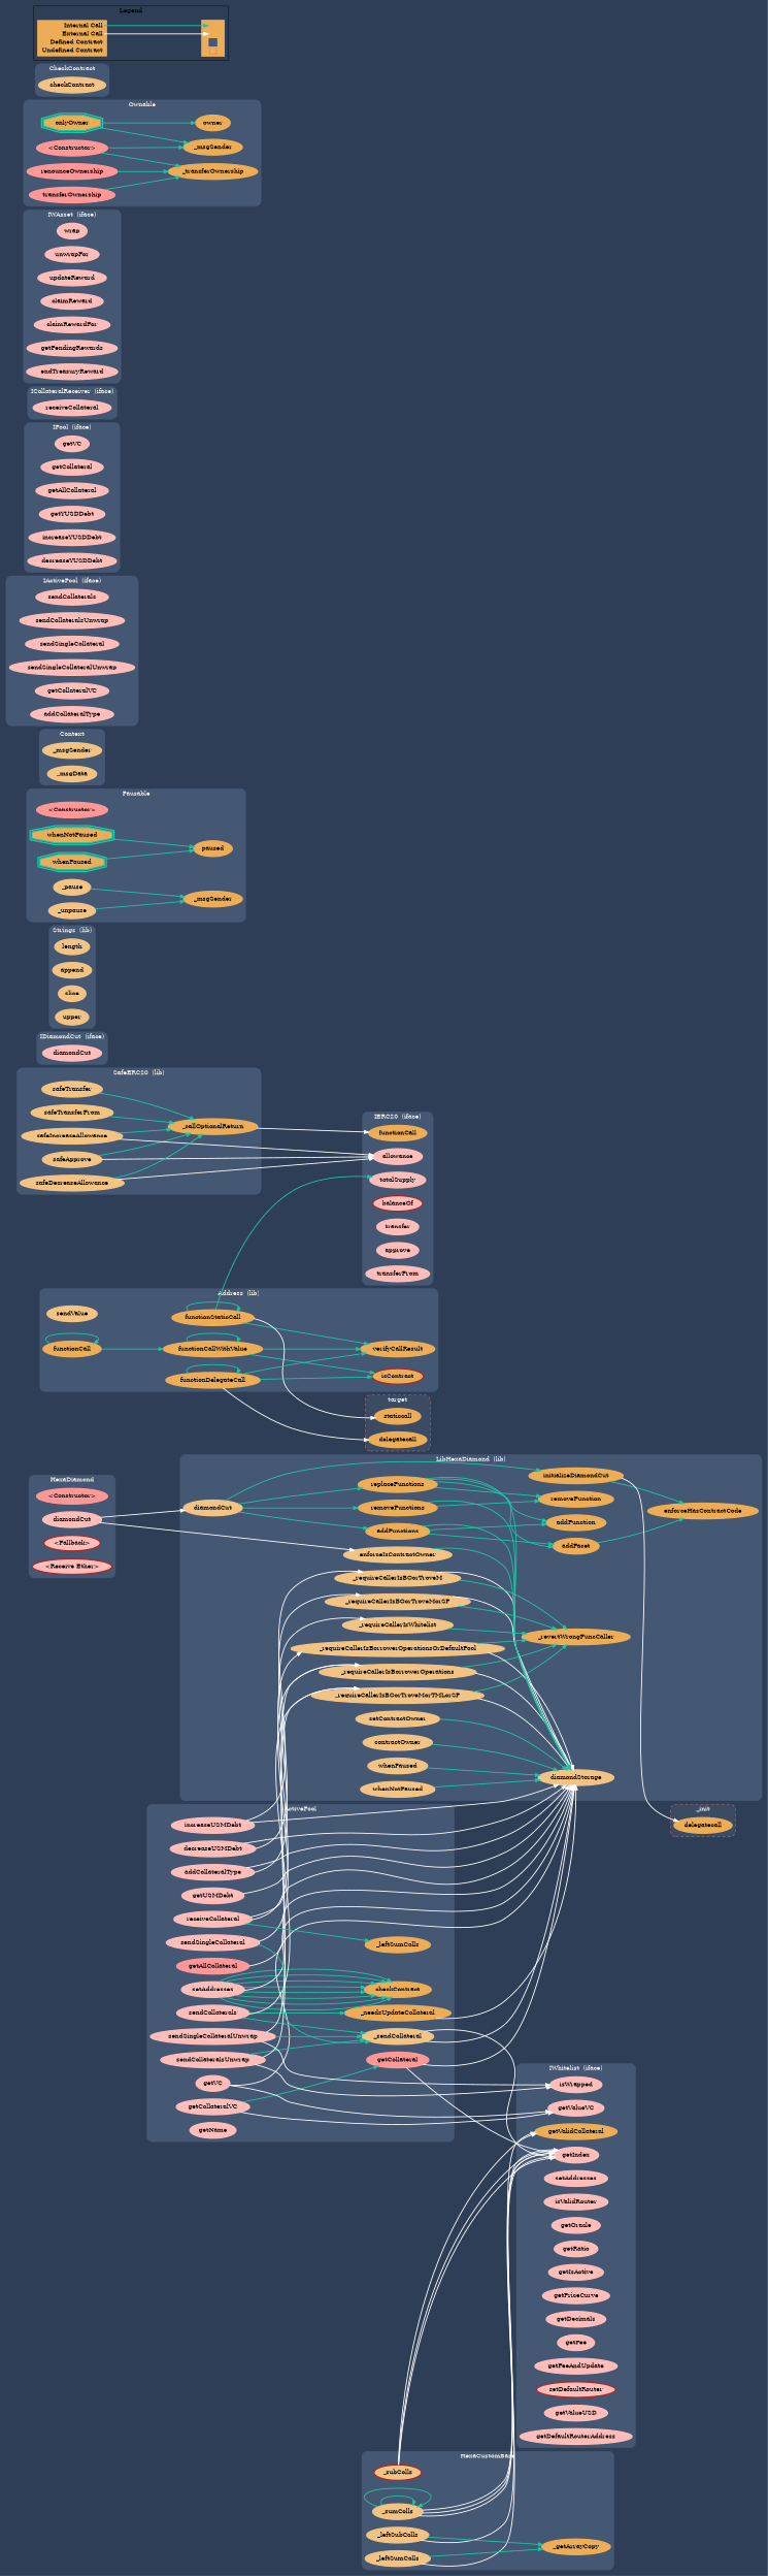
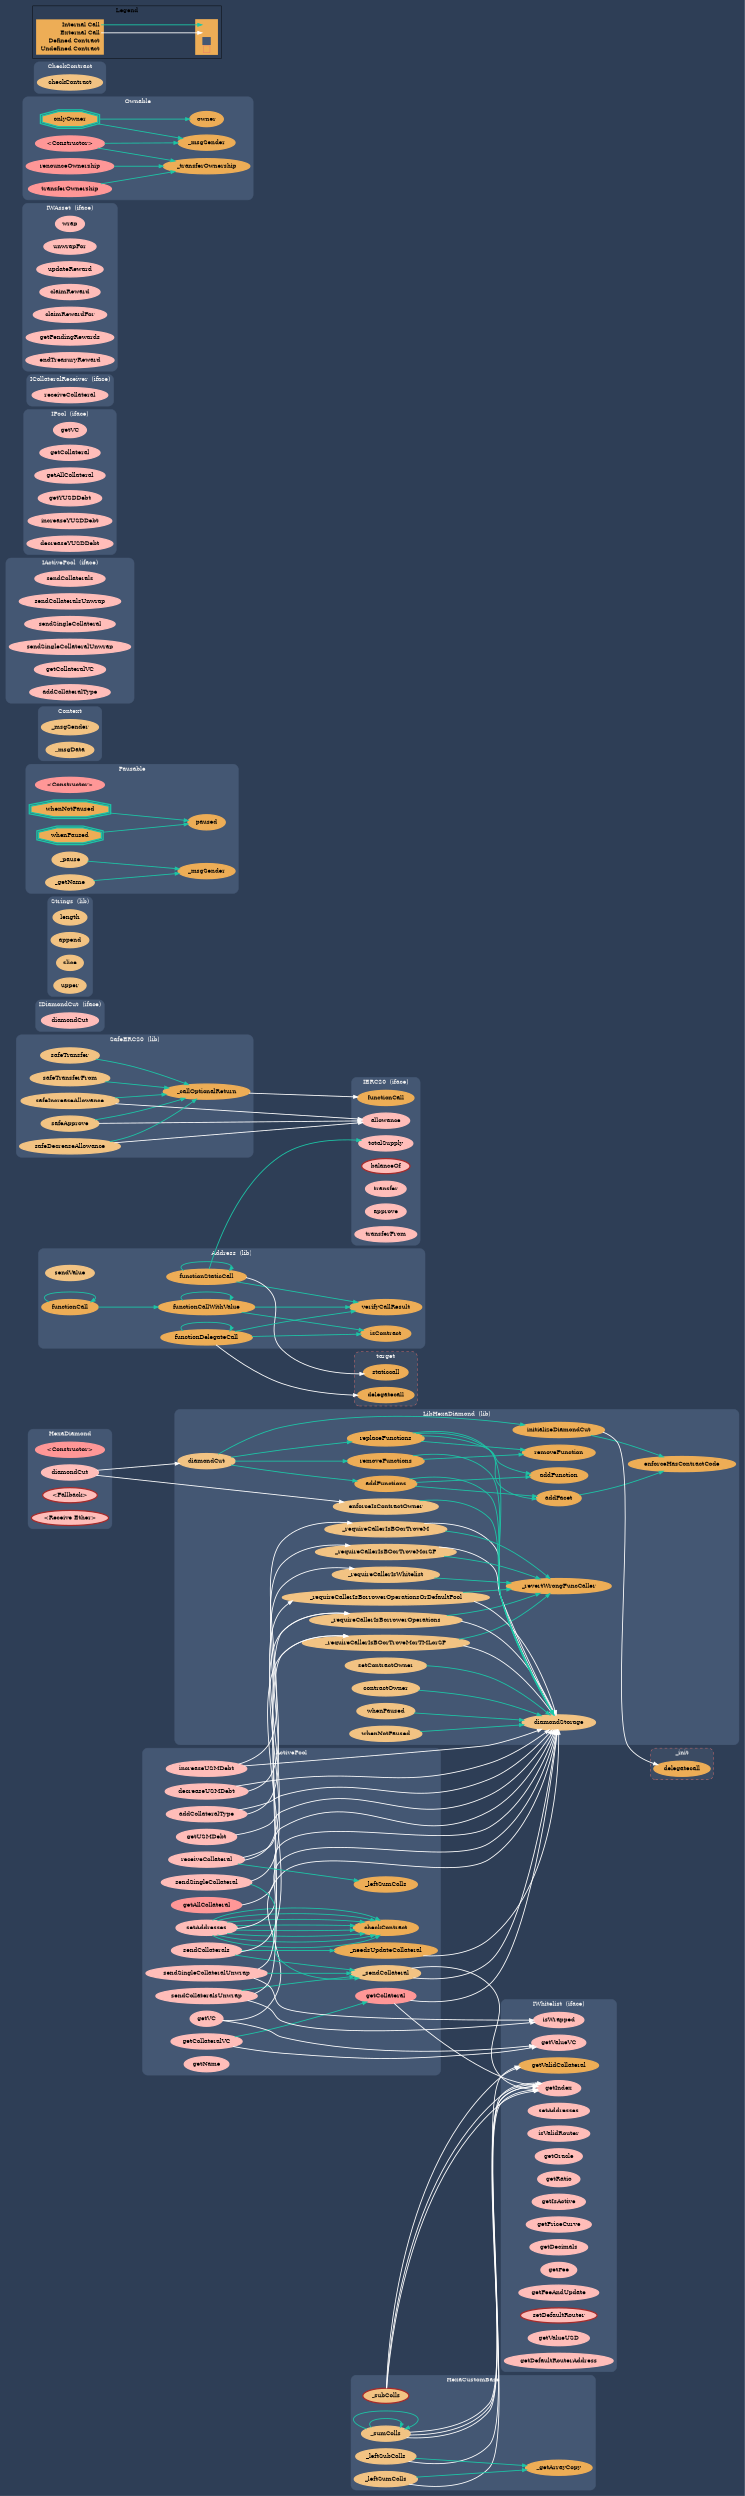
  digraph {
    bgcolor="#2e3e56"
    compound=true
    rankdir=LR
    node [color="#ffbdb9" fillcolor="#ffbdb9" penwidth=3 style=filled]
    edge [color="#1bc6a6" fontname="helvetica Neue Ultra Light" penwidth=2]
    n1 [label=setAddresses]
    n2 [color="#FF9797" fillcolor="#FF9797" label=getCollateral]
    n3 [color="#FF9797" fillcolor="#FF9797" label=getAllCollateral]
    n4 [label=getCollateralVC]
    n5 [label=getVC]
    n6 [label=getUSMDebt]
    n7 [color="#f2c383" fillcolor="#f2c383" label=_sendCollateral]
    n8 [label=sendCollaterals]
    n9 [label=sendCollateralsUnwrap]
    n10 [label=sendSingleCollateral]
    n11 [label=sendSingleCollateralUnwrap]
    n12 [color="#edad56" fillcolor="#edad56" label=_needsUpdateCollateral]
    n13 [label=increaseUSMDebt]
    n14 [label=decreaseUSMDebt]
    n15 [label=receiveCollateral]
    n16 [label=addCollateralType]
    n17 [label=getName]
    n18 [color="#edad56" fillcolor="#edad56" label=checkContract]
    n19 [color="#edad56" fillcolor="#edad56" label=_leftSumColls]
    n20 [color="#f2c383" fillcolor="#f2c383" label=safeTransfer]
    n21 [color="#f2c383" fillcolor="#f2c383" label=safeTransferFrom]
    n22 [color="#f2c383" fillcolor="#f2c383" label=safeApprove]
    n23 [color="#f2c383" fillcolor="#f2c383" label=safeIncreaseAllowance]
    n24 [color="#f2c383" fillcolor="#f2c383" label=safeDecreaseAllowance]
    n25 [color="#edad56" fillcolor="#edad56" label=_callOptionalReturn]
    n26 [label=allowance]
    n27 [color="#edad56" fillcolor="#edad56" label=functionCall]
    n28 [label=totalSupply]
    n29 [color=brown label=balanceOf]
    n30 [label=transfer]
    n31 [label=approve]
    n32 [label=transferFrom]
-   n33 [color=brown fillcolor="#edad56" label=isContract]
+   n33 [color="#edad56" fillcolor="#edad56" label=isContract]
    n34 [color="#f2c383" fillcolor="#f2c383" label=sendValue]
    n35 [color="#edad56" fillcolor="#edad56" label=functionCall]
    n36 [color="#edad56" fillcolor="#edad56" label=functionCallWithValue]
    n37 [color="#edad56" fillcolor="#edad56" label=functionStaticCall]
    n38 [color="#edad56" fillcolor="#edad56" label=functionDelegateCall]
    n39 [color="#edad56" fillcolor="#edad56" label=verifyCallResult]
    n40 [color="#f2c383" fillcolor="#f2c383" label=diamondStorage]
    n41 [color="#f2c383" fillcolor="#f2c383" label=_requireCallerIsBOorTroveMorTMLorSP]
    n42 [color="#f2c383" fillcolor="#f2c383" label=_requireCallerIsBorrowerOperations]
    n43 [color="#f2c383" fillcolor="#f2c383" label=_requireCallerIsBOorTroveM]
    n44 [color="#f2c383" fillcolor="#f2c383" label=_requireCallerIsBOorTroveMorSP]
    n45 [color="#f2c383" fillcolor="#f2c383" label=_requireCallerIsBorrowerOperationsOrDefaultPool]
    n46 [color="#f2c383" fillcolor="#f2c383" label=_requireCallerIsWhitelist]
    n47 [color="#f2c383" fillcolor="#f2c383" label=setContractOwner]
    n48 [color="#f2c383" fillcolor="#f2c383" label=contractOwner]
    n49 [color="#f2c383" fillcolor="#f2c383" label=enforceIsContractOwner]
    n50 [color="#f2c383" fillcolor="#f2c383" label=whenPaused]
    n51 [color="#f2c383" fillcolor="#f2c383" label=whenNotPaused]
    n52 [color="#f2c383" fillcolor="#f2c383" label=diamondCut]
    n53 [color="#edad56" fillcolor="#edad56" label=addFunctions]
    n54 [color="#edad56" fillcolor="#edad56" label=replaceFunctions]
    n55 [color="#edad56" fillcolor="#edad56" label=removeFunctions]
    n56 [color="#edad56" fillcolor="#edad56" label=addFacet]
    n57 [color="#edad56" fillcolor="#edad56" label=addFunction]
    n58 [color="#edad56" fillcolor="#edad56" label=removeFunction]
    n59 [color="#edad56" fillcolor="#edad56" label=initializeDiamondCut]
    n60 [color="#edad56" fillcolor="#edad56" label=enforceHasContractCode]
    n61 [color="#edad56" fillcolor="#edad56" label=_revertWrongFuncCaller]
    n62 [label=diamondCut]
    n63 [color="#FF9797" fillcolor="#FF9797" label="<Constructor>"]
    n64 [label=diamondCut]
    n65 [color=brown label="<Fallback>"]
    n66 [color=brown label="<Receive Ether>"]
    n67 [color="#f2c383" fillcolor="#f2c383" label=length]
    n68 [color="#f2c383" fillcolor="#f2c383" label=append]
    n69 [color="#f2c383" fillcolor="#f2c383" label=slice]
    n70 [color="#f2c383" fillcolor="#f2c383" label=upper]
    n71 [color="#FF9797" fillcolor="#FF9797" label="<Constructor>"]
    n72 [color="#edad56" fillcolor="#edad56" label=paused]
    n73 [color="#1bc6a6" fillcolor="#edad56" label=whenNotPaused shape=doubleoctagon]
    n74 [color="#1bc6a6" fillcolor="#edad56" label=whenPaused shape=doubleoctagon]
    n75 [color="#f2c383" fillcolor="#f2c383" label=_pause]
-   n76 [color="#f2c383" fillcolor="#f2c383" label=_unpause]
+   n76 [color="#f2c383" fillcolor="#f2c383" label=_getName]
    n77 [color="#edad56" fillcolor="#edad56" label=_msgSender]
    n78 [color="#f2c383" fillcolor="#f2c383" label=_msgSender]
    n79 [color="#f2c383" fillcolor="#f2c383" label=_msgData]
    n80 [label=sendCollaterals]
    n81 [label=sendCollateralsUnwrap]
    n82 [label=sendSingleCollateral]
    n83 [label=sendSingleCollateralUnwrap]
    n84 [label=getCollateralVC]
    n85 [label=addCollateralType]
    n86 [label=getVC]
    n87 [label=getCollateral]
    n88 [label=getAllCollateral]
    n89 [label=getYUSDDebt]
    n90 [label=increaseYUSDDebt]
    n91 [label=decreaseYUSDDebt]
    n92 [label=receiveCollateral]
    n93 [label=getIndex]
    n94 [label=getValueVC]
    n95 [label=isWrapped]
    n96 [color="#edad56" fillcolor="#edad56" label=getValidCollateral]
    n97 [label=setAddresses]
    n98 [label=isValidRouter]
    n99 [label=getOracle]
    n100 [label=getRatio]
    n101 [label=getIsActive]
    n102 [label=getPriceCurve]
    n103 [label=getDecimals]
    n104 [label=getFee]
    n105 [label=getFeeAndUpdate]
    n106 [color=brown label=setDefaultRouter]
    n107 [label=getValueUSD]
    n108 [label=getDefaultRouterAddress]
    n109 [label=wrap]
    n110 [label=unwrapFor]
    n111 [label=updateReward]
    n112 [label=claimReward]
    n113 [label=claimRewardFor]
    n114 [label=getPendingRewards]
    n115 [label=endTreasuryReward]
    n116 [color="#FF9797" fillcolor="#FF9797" label="<Constructor>"]
    n117 [color="#edad56" fillcolor="#edad56" label=owner]
    n118 [color="#1bc6a6" fillcolor="#edad56" label=onlyOwner shape=doubleoctagon]
    n119 [color="#FF9797" fillcolor="#FF9797" label=renounceOwnership]
    n120 [color="#FF9797" fillcolor="#FF9797" label=transferOwnership]
    n121 [color="#edad56" fillcolor="#edad56" label=_transferOwnership]
    n122 [color="#edad56" fillcolor="#edad56" label=_msgSender]
    n123 [color="#f2c383" fillcolor="#f2c383" label=checkContract]
    n124 [color="#f2c383" fillcolor="#f2c383" label=_sumColls]
    n125 [color="#f2c383" fillcolor="#f2c383" label=_leftSumColls]
    n126 [color="#f2c383" fillcolor="#f2c383" label=_leftSubColls]
    n127 [color=brown fillcolor="#f2c383" label=_subColls]
    n128 [color="#edad56" fillcolor="#edad56" label=_getArrayCopy]
    n129 [color="#edad56" fillcolor="#edad56" label=<<table border="0" cellpadding="2" cellspacing="0" cellborder="0">   <tr><td align="right" port="i1">Internal Call</td></tr>   <tr><td align="right" port="i2">External Call</td></tr>   <tr><td align="right" port="i3">Defined Contract</td></tr>   <tr><td align="right" port="i4">Undefined Contract</td></tr>   </table>> shape=plaintext]
    n130 [color="#edad56" fillcolor="#edad56" label=<<table border="0" cellpadding="2" cellspacing="0" cellborder="0">   <tr><td port="i1">&nbsp;&nbsp;&nbsp;</td></tr>   <tr><td port="i2">&nbsp;&nbsp;&nbsp;</td></tr>   <tr><td port="i3" bgcolor="#445773">&nbsp;&nbsp;&nbsp;</td></tr>   <tr><td port="i4">     <table border="1" cellborder="0" cellspacing="0" cellpadding="7" color="#e8726d">       <tr>        <td></td>       </tr>      </table>   </td></tr>   </table>> shape=plaintext]
    n131 [color="#edad56" fillcolor="#edad56" label=staticcall]
    n132 [color="#edad56" fillcolor="#edad56" label=delegatecall]
    n133 [color="#edad56" fillcolor="#edad56" label=delegatecall]
    subgraph cluster_1 {
      bgcolor="#445773"
      color="#445773"
      fontcolor="#f0f0f0"
      label=ActivePool
      style=rounded
      n1
      n2
      n3
      n4
      n5
      n6
      n7
      n8
      n9
      n10
      n11
      n12
      n13
      n14
      n15
      n16
      n17
      n18
      n19
    }
    subgraph cluster_2 {
      bgcolor="#445773"
      color="#445773"
      fontcolor="#f0f0f0"
      label="SafeERC20  (lib)"
      style=rounded
      n20
      n21
      n22
      n23
      n24
      n25
    }
    subgraph cluster_3 {
      bgcolor="#445773"
      color="#445773"
      fontcolor="#f0f0f0"
      label="IERC20  (iface)"
      style=rounded
      n26
      n27
      n28
      n29
      n30
      n31
      n32
    }
    subgraph cluster_4 {
      bgcolor="#445773"
      color="#445773"
      fontcolor="#f0f0f0"
      label="Address  (lib)"
      style=rounded
      n33
      n34
      n35
      n36
      n37
      n38
      n39
    }
    subgraph cluster_5 {
      bgcolor="#445773"
      color="#445773"
      fontcolor="#f0f0f0"
      label="LibHexaDiamond  (lib)"
      style=rounded
      n40
      n41
      n42
      n43
      n44
      n45
      n46
      n47
      n48
      n49
      n50
      n51
      n52
      n53
      n54
      n55
      n56
      n57
      n58
      n59
      n60
      n61
    }
    subgraph cluster_6 {
      bgcolor="#445773"
      color="#445773"
      fontcolor="#f0f0f0"
      label="IDiamondCut  (iface)"
      style=rounded
      n62
    }
    subgraph cluster_7 {
      bgcolor="#445773"
      color="#445773"
      fontcolor="#f0f0f0"
      label=HexaDiamond
      style=rounded
      n63
      n64
      n65
      n66
    }
    subgraph cluster_8 {
      bgcolor="#445773"
      color="#445773"
      fontcolor="#f0f0f0"
      label="Strings  (lib)"
      style=rounded
      n67
      n68
      n69
      n70
    }
    subgraph cluster_9 {
      bgcolor="#445773"
      color="#445773"
      fontcolor="#f0f0f0"
      label=Pausable
      style=rounded
      n71
      n72
      n73
      n74
      n75
      n76
      n77
    }
    subgraph cluster_10 {
      bgcolor="#445773"
      color="#445773"
      fontcolor="#f0f0f0"
      label=Context
      style=rounded
      n78
      n79
    }
    subgraph cluster_11 {
      bgcolor="#445773"
      color="#445773"
      fontcolor="#f0f0f0"
      label="IActivePool  (iface)"
      style=rounded
      n80
      n81
      n82
      n83
      n84
      n85
    }
    subgraph cluster_12 {
      bgcolor="#445773"
      color="#445773"
      fontcolor="#f0f0f0"
      label="IPool  (iface)"
      style=rounded
      n86
      n87
      n88
      n89
      n90
      n91
    }
    subgraph cluster_13 {
      bgcolor="#445773"
      color="#445773"
      fontcolor="#f0f0f0"
      label="ICollateralReceiver  (iface)"
      style=rounded
      n92
    }
    subgraph cluster_14 {
      bgcolor="#445773"
      color="#445773"
      fontcolor="#f0f0f0"
      label="IWhitelist  (iface)"
      style=rounded
      n93
      n94
      n95
      n96
      n97
      n98
      n99
      n100
      n101
      n102
      n103
      n104
      n105
      n106
      n107
      n108
    }
    subgraph cluster_15 {
      bgcolor="#445773"
      color="#445773"
      fontcolor="#f0f0f0"
      label="IWAsset  (iface)"
      style=rounded
      n109
      n110
      n111
      n112
      n113
      n114
      n115
    }
    subgraph cluster_16 {
      bgcolor="#445773"
      color="#445773"
      fontcolor="#f0f0f0"
      label=Ownable
      style=rounded
      n116
      n117
      n118
      n119
      n120
      n121
      n122
    }
    subgraph cluster_17 {
      bgcolor="#445773"
      color="#445773"
      fontcolor="#f0f0f0"
      label=CheckContract
      style=rounded
      n123
    }
    subgraph cluster_18 {
      bgcolor="#445773"
      color="#445773"
      fontcolor="#f0f0f0"
      label=HexaCustomBase
      style=rounded
      n124
      n125
      n126
      n127
      n128
    }
    subgraph cluster_19 {
      bgcolor="#445773"
      color="#445773"
      fontcolor="#f0f0f0"
      label=BaseMath
      style=rounded
    }
    subgraph cluster_20 {
      label=Legend
      n129
      n130
    }
    subgraph cluster_21 {
      bgcolor="#3b4b63"
      color="#e8726d"
      fontcolor="#f0f0f0"
      label=target
      style="rounded,dashed"
      n131
      n132
    }
    subgraph cluster_22 {
      bgcolor="#3b4b63"
      color="#e8726d"
      fontcolor="#f0f0f0"
      label=_init
      style="rounded,dashed"
      n133
    }
    n1 -> n18
    n1 -> n18
    n1 -> n18
    n1 -> n18
    n1 -> n18
    n1 -> n18
    n1 -> n18
    n1 -> n18
    n1 -> n40 [color=white]
    n2 -> n40 [color=white]
    n2 -> n93 [color=white]
    n3 -> n40 [color=white]
    n4 -> n2
    n4 -> n94 [color=white]
    n5 -> n40 [color=white]
    n5 -> n94 [color=white]
    n6 -> n40 [color=white]
    n7 -> n40 [color=white]
    n7 -> n93 [color=white]
    n8 -> n7
    n8 -> n12
    n8 -> n41 [color=white]
    n9 -> n7
    n9 -> n41 [color=white]
    n9 -> n95 [color=white]
    n10 -> n7
    n10 -> n42 [color=white]
    n11 -> n7
    n11 -> n42 [color=white]
    n11 -> n95 [color=white]
    n12 -> n40 [color=white]
    n13 -> n40 [color=white]
    n13 -> n43 [color=white]
    n14 -> n40 [color=white]
    n14 -> n44 [color=white]
    n15 -> n19
    n15 -> n40 [color=white]
    n15 -> n45 [color=white]
    n16 -> n40 [color=white]
    n16 -> n46 [color=white]
    n20 -> n25
    n21 -> n25
    n22 -> n25
    n22 -> n26 [color=white]
    n23 -> n25
    n23 -> n26 [color=white]
    n24 -> n25
    n24 -> n26 [color=white]
    n25 -> n27 [color=white]
    n35 -> n35
    n35 -> n36
    n36 -> n33
    n36 -> n36
    n36 -> n39
    n37 -> n28
    n37 -> n37
    n37 -> n39
    n37 -> n131 [color=white]
    n38 -> n33
    n38 -> n38
    n38 -> n39
    n38 -> n132 [color=white]
    n41 -> n40 [color=white]
    n41 -> n61
    n42 -> n40 [color=white]
    n42 -> n61
    n43 -> n40 [color=white]
    n43 -> n61
    n44 -> n40 [color=white]
    n44 -> n61
    n45 -> n40 [color=white]
    n45 -> n61
    n46 -> n61
    n47 -> n40
    n48 -> n40
    n49 -> n40
    n50 -> n40
    n51 -> n40
    n52 -> n53
    n52 -> n54
    n52 -> n55
    n52 -> n59
    n53 -> n40
    n53 -> n56
    n53 -> n57
    n54 -> n40
    n54 -> n56
    n54 -> n57
    n54 -> n58
    n55 -> n40
    n55 -> n58
    n56 -> n60
    n59 -> n60
    n59 -> n133 [color=white]
    n64 -> n49 [color=white]
    n64 -> n52 [color=white]
    n73 -> n72
    n74 -> n72
    n75 -> n77
    n76 -> n77
    n116 -> n121
    n116 -> n122
    n118 -> n117
    n118 -> n122
    n119 -> n121
    n120 -> n121
    n124 -> n93 [color=white]
    n124 -> n93 [color=white]
    n124 -> n96 [color=white]
    n124 -> n124
    n124 -> n124
    n125 -> n93 [color=white]
    n125 -> n128
    n126 -> n93 [color=white]
    n126 -> n128
    n127 -> n93 [color=white]
    n127 -> n93 [color=white]
    n127 -> n96 [color=white]
    n129 -> n130 [headport="i1:w" tailport="i1:e"]
    n129 -> n130 [color=white headport="i2:w" tailport="i2:e"]
  }
